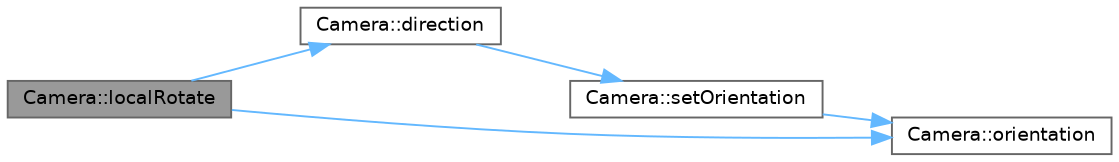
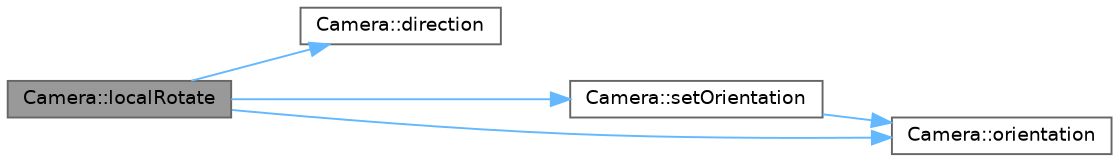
  digraph {
    rankdir=LR
    node [color=grey40 fillcolor=white fontname=Helvetica fontsize=10 shape=box style=filled]
    edge [color=steelblue1 fontname=Helvetica fontsize=10 labelfontname=Helvetica labelfontsize=10 style=solid]
    n1 [color=gray40 fillcolor=grey60 fontcolor=black height=0.2 label="Camera::localRotate" width=0.4]
    n2 [height=0.2 label="Camera::direction" width=0.4]
    n3 [height=0.2 label="Camera::orientation" width=0.4]
    n4 [height=0.2 label="Camera::setOrientation" width=0.4]
    n1 -> n2
    n1 -> n3
-   n2 -> n4
+   n1 -> n4
    n4 -> n3
  }
